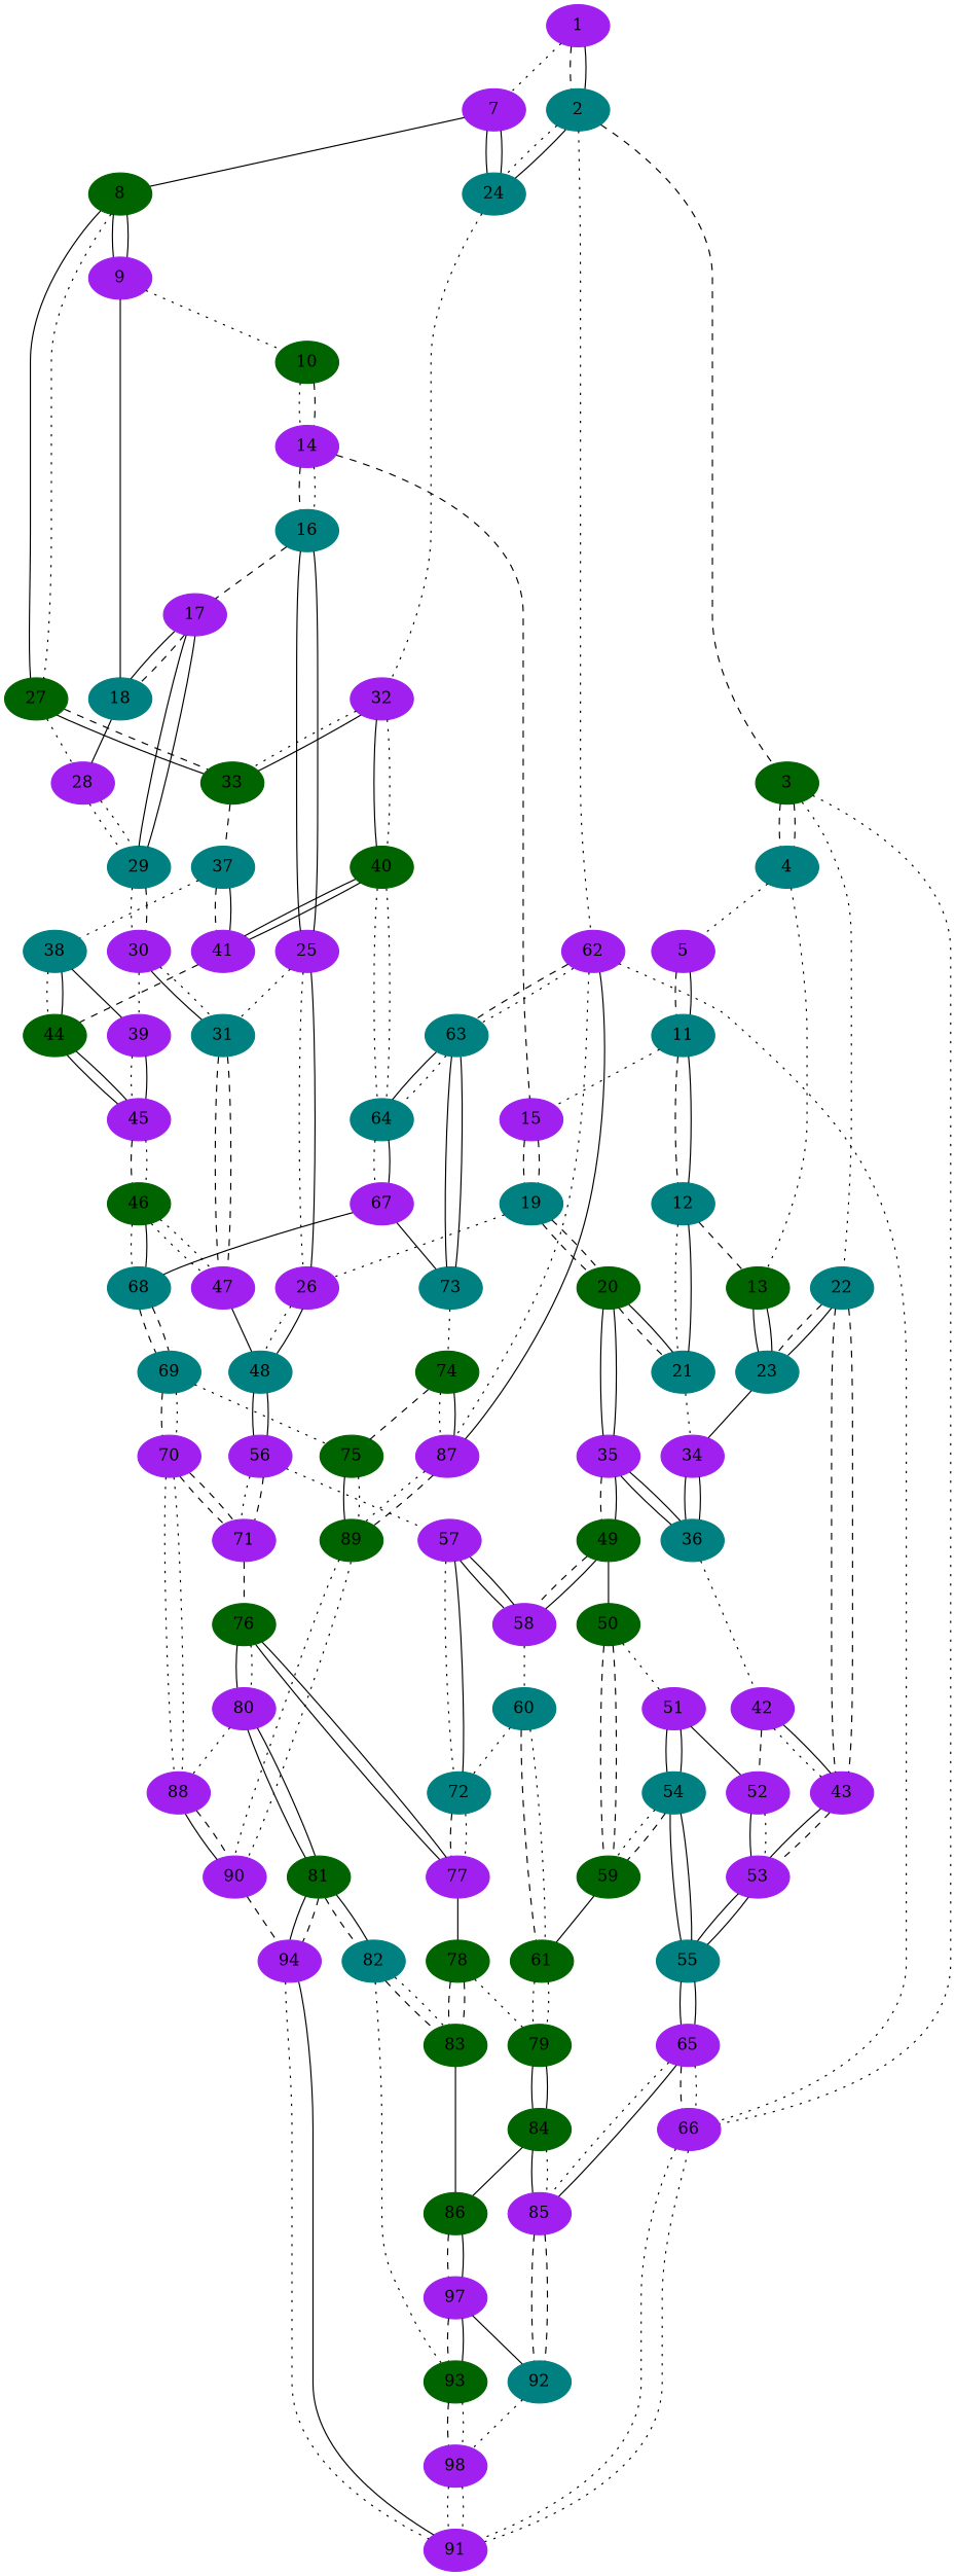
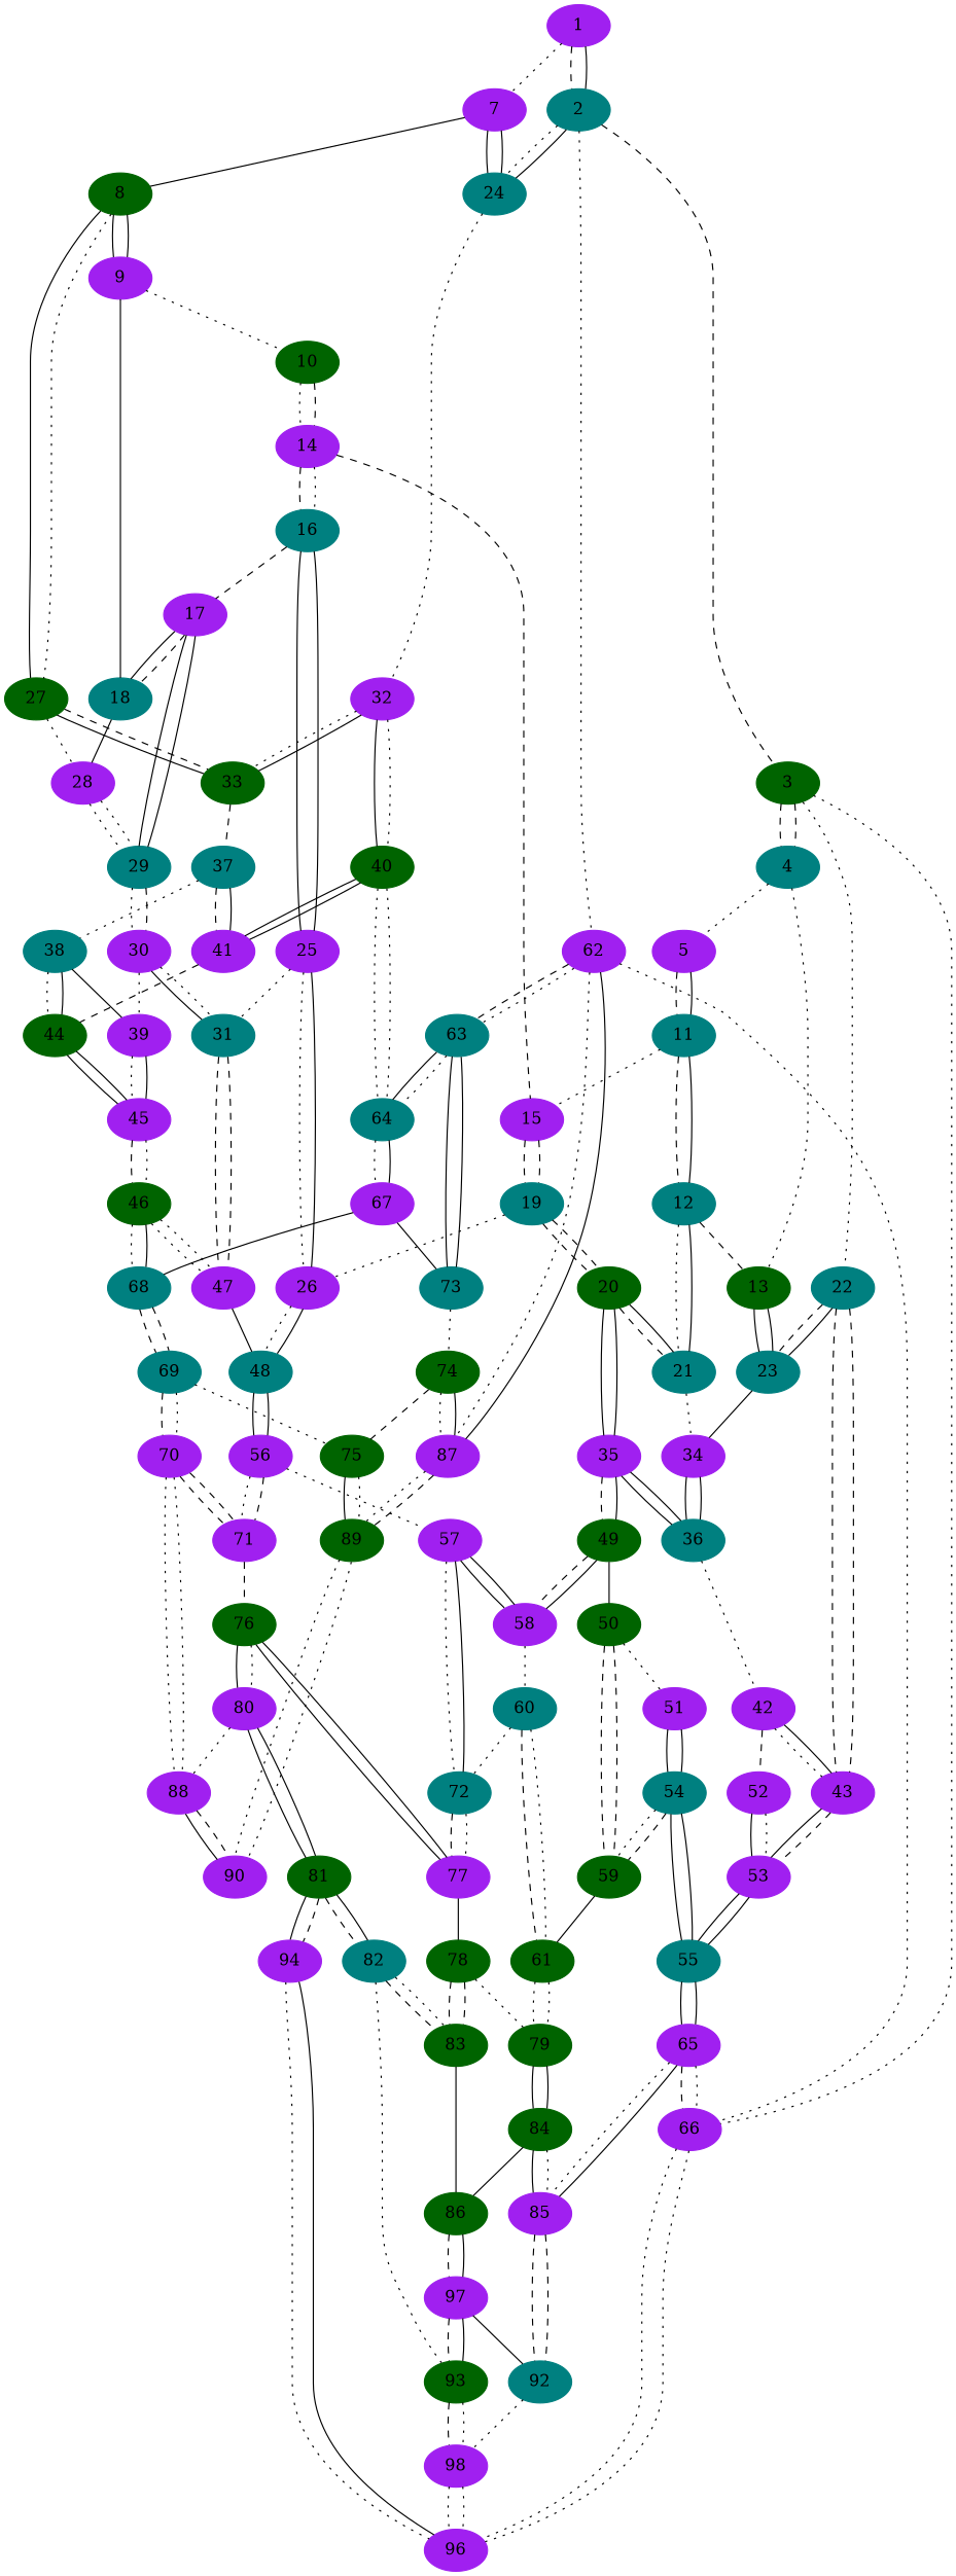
  graph {
    node [color=purple style=filled]
    edge [style=solid]
    2 [color=teal]
    1
    7
    3 [color=darkgreen]
    24 [color=teal]
    62
    8 [color=darkgreen]
    4 [color=teal]
    22 [color=teal]
    66
    32
    63 [color=teal]
    87
    5
    13 [color=darkgreen]
    23 [color=teal]
    43
-   96 [label=91]
+   96
    11 [color=teal]
    12 [color=teal]
    15
    10 [color=darkgreen]
    14
    9
    27 [color=darkgreen]
    18 [color=teal]
    28
    33 [color=darkgreen]
    16 [color=teal]
    21 [color=teal]
    19 [color=teal]
    34
    17
    25
    20 [color=darkgreen]
    26
    29 [color=teal]
    31 [color=teal]
    30
    35
    48 [color=teal]
    36 [color=teal]
    49 [color=darkgreen]
    53
    40 [color=darkgreen]
    47
    56
    37 [color=teal]
    39
    45
    41
    64 [color=teal]
    38 [color=teal]
    42
    50 [color=darkgreen]
    58
    52
    44 [color=darkgreen]
    46 [color=darkgreen]
    67
    55 [color=teal]
    68 [color=teal]
    69 [color=teal]
    57
    71
    51
    59 [color=darkgreen]
    60 [color=teal]
    54 [color=teal]
    61 [color=darkgreen]
    65
    85
    72 [color=teal]
    76 [color=darkgreen]
    77
    79 [color=darkgreen]
    84 [color=darkgreen]
    73 [color=teal]
    89 [color=darkgreen]
    74 [color=darkgreen]
    92 [color=teal]
    70
    75 [color=darkgreen]
    88
    90
    80
    78 [color=darkgreen]
    81 [color=darkgreen]
    83 [color=darkgreen]
    86 [color=darkgreen]
    82 [color=teal]
    94
    93 [color=darkgreen]
    n94 [label=98]
    n95 [label=97]
    2 -- 3 [style=dashed]
    2 -- 24 [style=dotted]
    2 -- 24
    2 -- 62 [style=dotted]
    1 -- 2 [style=dashed]
    1 -- 2
    1 -- 7 [style=dotted]
    7 -- 24
    7 -- 24
    7 -- 8
    3 -- 4 [style=dashed]
    3 -- 4 [style=dashed]
    3 -- 22 [style=dotted]
    3 -- 66 [style=dotted]
    24 -- 32 [style=dotted]
    62 -- 66 [style=dotted]
    62 -- 63 [style=dashed]
    62 -- 63 [style=dotted]
    62 -- 87 [style=dotted]
    62 -- 87
    8 -- 9
    8 -- 9
    8 -- 27
    8 -- 27 [style=dotted]
    4 -- 5 [style=dotted]
    4 -- 13 [style=dotted]
    22 -- 23 [style=dashed]
    22 -- 23
    22 -- 43 [style=dashed]
    22 -- 43 [style=dashed]
    66 -- 96 [style=dotted]
    66 -- 96 [style=dotted]
    32 -- 33 [style=dotted]
    32 -- 33
    32 -- 40
    32 -- 40 [style=dotted]
    63 -- 64
    63 -- 64 [style=dotted]
    63 -- 73
    63 -- 73
    87 -- 89 [style=dotted]
    87 -- 89 [style=dashed]
    5 -- 11 [style=dashed]
    5 -- 11
    13 -- 23
    13 -- 23
    23 -- 34
    43 -- 53
    43 -- 53 [style=dashed]
    11 -- 12 [style=dashed]
    11 -- 12
    11 -- 15 [style=dotted]
    12 -- 13 [style=dashed]
    12 -- 21 [style=dotted]
    12 -- 21
    15 -- 19 [style=dashed]
    15 -- 19 [style=dashed]
    10 -- 14 [style=dotted]
    10 -- 14 [style=dashed]
    14 -- 15 [style=dashed]
    14 -- 16 [style=dashed]
    14 -- 16 [style=dotted]
    9 -- 10 [style=dotted]
    9 -- 18
    27 -- 28 [style=dotted]
    27 -- 33
    27 -- 33 [style=dashed]
    18 -- 28
    28 -- 29 [style=dotted]
    28 -- 29 [style=dotted]
    33 -- 37 [style=dashed]
    16 -- 17 [style=dashed]
    16 -- 25
    16 -- 25
    21 -- 34 [style=dotted]
    19 -- 20 [style=dashed]
    19 -- 20 [style=dashed]
    19 -- 26 [style=dotted]
    34 -- 36
    34 -- 36
    17 -- 18
    17 -- 18 [style=dashed]
    17 -- 29
    17 -- 29
    25 -- 26 [style=dotted]
    25 -- 26
    25 -- 31 [style=dotted]
    20 -- 21 [style=dashed]
    20 -- 21
    20 -- 35
    20 -- 35
    26 -- 48 [style=dotted]
    26 -- 48
    29 -- 30 [style=dotted]
    29 -- 30 [style=dashed]
    31 -- 47 [style=dashed]
    31 -- 47 [style=dashed]
    30 -- 31
    30 -- 31 [style=dotted]
    30 -- 39 [style=dotted]
    35 -- 36
    35 -- 36
    35 -- 49 [style=dashed]
    35 -- 49
    48 -- 56
    48 -- 56
    36 -- 42 [style=dotted]
    49 -- 50
    49 -- 58 [style=dashed]
    49 -- 58
    53 -- 55
    53 -- 55
    40 -- 41
    40 -- 41
    40 -- 64 [style=dotted]
    40 -- 64 [style=dotted]
    47 -- 48
    56 -- 57 [style=dotted]
    56 -- 71 [style=dotted]
    56 -- 71 [style=dashed]
    37 -- 41 [style=dashed]
    37 -- 41
    37 -- 38 [style=dotted]
    39 -- 45 [style=dotted]
    39 -- 45
    45 -- 46 [style=dashed]
    45 -- 46 [style=dotted]
    41 -- 44 [style=dashed]
    64 -- 67 [style=dotted]
    64 -- 67
    38 -- 39
    38 -- 44 [style=dotted]
    38 -- 44
    42 -- 43 [style=dotted]
    42 -- 43
    42 -- 52 [style=dashed]
    50 -- 51 [style=dotted]
    50 -- 59 [style=dashed]
    50 -- 59 [style=dashed]
    58 -- 60 [style=dotted]
    52 -- 53
    52 -- 53 [style=dotted]
    44 -- 45
    44 -- 45
    46 -- 47 [style=dotted]
    46 -- 47 [style=dotted]
    46 -- 68 [style=dotted]
    46 -- 68
    67 -- 68
    67 -- 73
    55 -- 65
    55 -- 65
    68 -- 69 [style=dashed]
    68 -- 69 [style=dashed]
    69 -- 70 [style=dashed]
    69 -- 70 [style=dotted]
    69 -- 75 [style=dotted]
    57 -- 58
    57 -- 58
    57 -- 72 [style=dotted]
    57 -- 72
    71 -- 76 [style=dashed]
-   51 -- 52
    51 -- 54
    51 -- 54
    59 -- 61
    60 -- 61 [style=dashed]
    60 -- 61 [style=dotted]
    60 -- 72 [style=dotted]
    54 -- 55
    54 -- 55
    54 -- 59 [style=dotted]
    54 -- 59 [style=dashed]
    61 -- 79 [style=dotted]
    61 -- 79 [style=dotted]
    65 -- 66 [style=dashed]
    65 -- 66 [style=dotted]
    65 -- 85 [style=dotted]
    65 -- 85
    85 -- 92 [style=dashed]
    85 -- 92 [style=dashed]
    72 -- 77 [style=dashed]
    72 -- 77 [style=dotted]
    76 -- 77
    76 -- 77
    76 -- 80
    76 -- 80 [style=dotted]
    77 -- 78
    79 -- 84
    79 -- 84
    84 -- 85
    84 -- 85 [style=dotted]
    84 -- 86
    73 -- 74 [style=dotted]
    89 -- 90 [style=dotted]
    89 -- 90 [style=dotted]
    74 -- 87 [style=dotted]
    74 -- 87
    74 -- 75 [style=dashed]
    92 -- n94 [style=dotted]
    70 -- 71 [style=dashed]
    70 -- 71 [style=dashed]
    70 -- 88 [style=dotted]
    70 -- 88 [style=dotted]
    75 -- 89
    75 -- 89 [style=dotted]
    88 -- 90
    88 -- 90 [style=dashed]
-   90 -- 94 [style=dashed]
    80 -- 88 [style=dotted]
    80 -- 81
    80 -- 81
    78 -- 79 [style=dotted]
    78 -- 83 [style=dashed]
    78 -- 83 [style=dashed]
    81 -- 82 [style=dashed]
    81 -- 82
    81 -- 94
    81 -- 94 [style=dashed]
    83 -- 86
    86 -- n95 [style=dashed]
    86 -- n95
    82 -- 83 [style=dashed]
    82 -- 83 [style=dotted]
    82 -- 93 [style=dotted]
    94 -- 96 [style=dotted]
    94 -- 96
    93 -- n94 [style=dashed]
    93 -- n94 [style=dotted]
    n94 -- 96 [style=dotted]
    n94 -- 96 [style=dotted]
    n95 -- 92
    n95 -- 93 [style=dashed]
    n95 -- 93
  }
